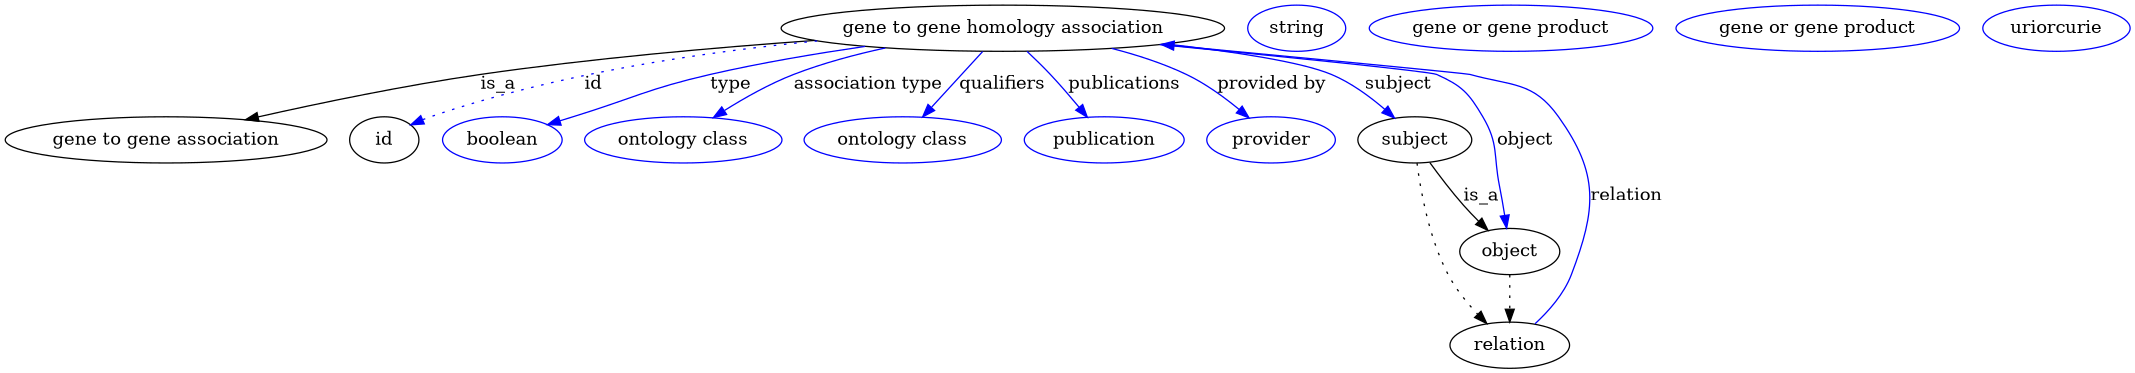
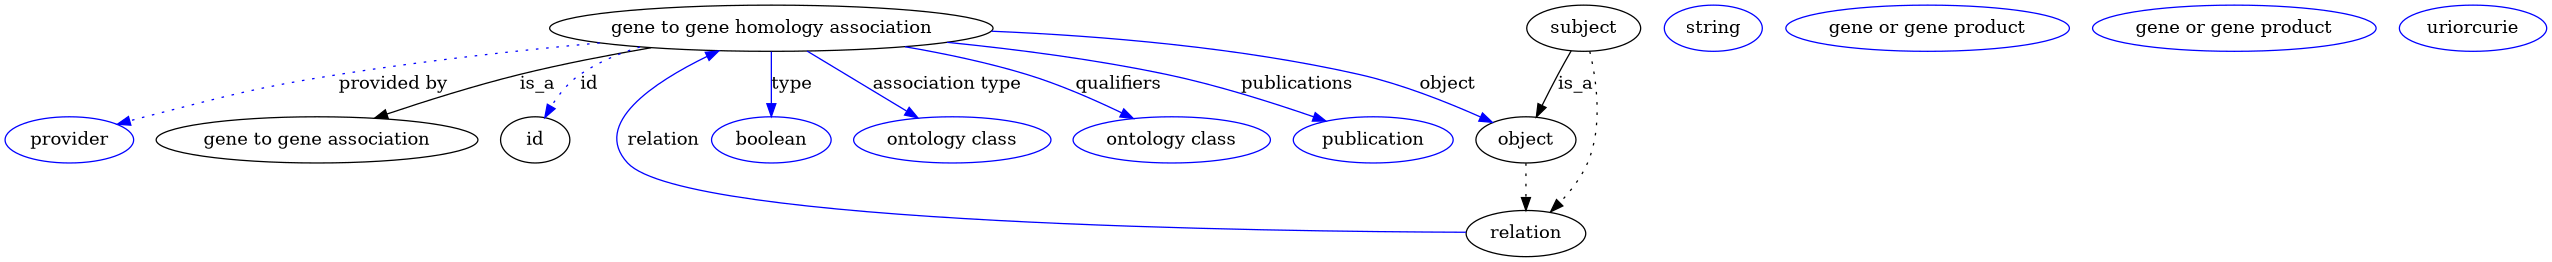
  digraph {
    node [color=blue]
    edge [color=blue style=solid]
    n1 [height=0.5 label="gene to gene homology association" width=3.7733 color=""]
    "gene to gene association" [height=0.5 width=2.69 color=""]
    id [height=0.5 width=0.75 color=""]
    n4 [height=0.5 label=boolean width=1.0652]
    n5 [height=0.5 label="ontology class" width=1.7151]
    n6 [height=0.5 label="ontology class" width=1.7151]
    n7 [height=0.5 label=publication width=1.3902]
    n8 [height=0.5 label=provider width=1.1193]
    subject [height=0.5 width=0.99297 color=""]
    object [height=0.5 width=0.9027 color=""]
    relation [height=0.5 width=1.0471 color=""]
    n12 [height=0.5 label=string width=0.84854]
    n13 [height=0.5 label="gene or gene product" width=2.3651]
    n14 [height=0.5 label="gene or gene product" width=2.3651]
    n15 [height=0.5 label=uriorcurie width=1.2638]
    n1 -> "gene to gene association" [label=is_a color="" style=""]
    n1 -> id [label=id style=dotted]
    n1 -> n4 [label=type]
    n1 -> n5 [label="association type"]
    n1 -> n6 [label=qualifiers]
    n1 -> n7 [label=publications]
-   n1 -> n8 [label="provided by"]
-   n1 -> subject [label=subject]
+   n1 -> n8 [label="provided by" style=dotted]
    n1 -> object [label=object]
    subject -> object [label=is_a color="" style=""]
    subject -> relation [style=dotted color=""]
    object -> relation [style=dotted color=""]
    relation -> n1 [label=relation]
  }
